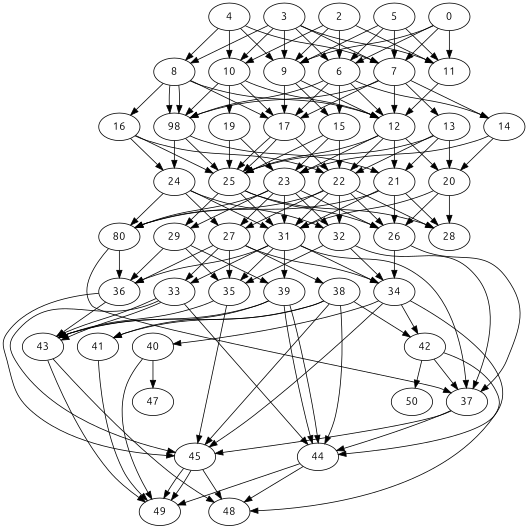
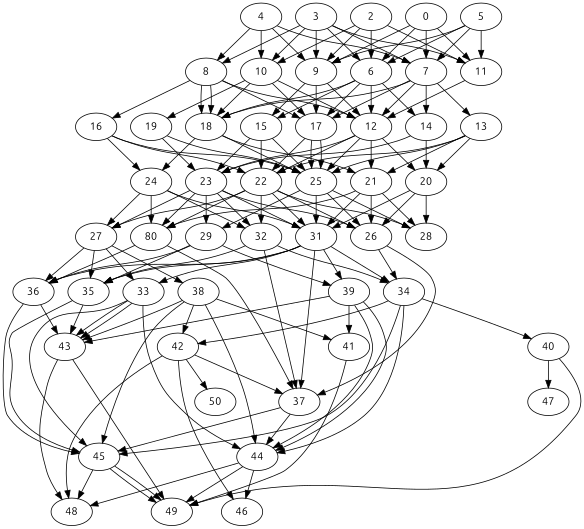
  digraph {
    fontname=Ubuntu
    node [alpha=0.06 fontname=Ubuntu]
    edge [fontname=Ubuntu]
    n1 [alpha=0.10 expect_size=30111744 label=0]
    6 [alpha=0.04 expect_size=9989120]
    7 [expect_size=44873728]
    9 [alpha=0.18 expect_size=12802048]
    11 [alpha=0.12 expect_size=8096768]
    12 [alpha=0.20 expect_size=31599616]
    14 [alpha=0.13 expect_size=24890368]
    15 [alpha=0.20 expect_size=18848768]
    17 [alpha=0.17 expect_size=38769664]
-   18 [alpha=0.03 expect_size=5449728 label=98]
+   18 [alpha=0.03 expect_size=5449728]
    13 [alpha=0.17 expect_size=22021120]
    20 [alpha=0.20 expect_size=21574656]
    21 [expect_size=29855744]
    22 [alpha=0.12 expect_size=10459136]
    23 [alpha=0.05 expect_size=10271744]
    25 [alpha=0.19 expect_size=33760256]
    24 [alpha=0.05 expect_size=50975744]
    2 [alpha=0.16 expect_size=5993472]
    10 [alpha=0.04 expect_size=43215872]
    19 [alpha=0.05 expect_size=26671104]
    3 [alpha=0.01 expect_size=21860352]
    8 [alpha=0.09 expect_size=44477440]
    16 [alpha=0.05 expect_size=29277184]
    4 [alpha=0.17 expect_size=22832128]
    5 [alpha=0.04 expect_size=36402176]
    26 [alpha=0.15 expect_size=32848896]
    28 [alpha=0.16 expect_size=37683200]
    31 [alpha=0.07 expect_size=8005632]
    n29 [alpha=0.17 expect_size=8473600 label=80]
    27 [alpha=0.07 expect_size=44267520]
    32 [alpha=0.08 expect_size=21032960]
    29 [alpha=0.09 expect_size=44754944]
    34 [alpha=0.12 expect_size=12071936]
    37 [alpha=0.13 expect_size=9207808]
    33 [alpha=0.16 expect_size=48306176]
    35 [alpha=0.14 expect_size=24292352]
    36 [expect_size=21755904]
    39 [alpha=0.15 expect_size=17838080]
    38 [alpha=0.20 expect_size=26280960]
    44 [alpha=0.20 expect_size=10253312]
    45 [alpha=0.09 expect_size=38895616]
    40 [alpha=0.18 expect_size=38625280]
    42 [expect_size=48734208]
    43 [alpha=0.03 expect_size=20082688]
    41 [alpha=0.11 expect_size=32243712]
    49 [alpha=0.05 expect_size=22694912]
    48 [alpha=0.17 expect_size=23867392]
+   46 [alpha=0.09 expect_size=25242624]
    47 [expect_size=40513536]
    50 [alpha=0.14 expect_size=11240448]
    n1 -> 6
    n1 -> 7
    n1 -> 9
    n1 -> 11
    6 -> 12
    6 -> 14
    6 -> 15
    6 -> 17
    6 -> 18
    7 -> 12
    7 -> 14
    7 -> 17
    7 -> 18
    7 -> 13
    9 -> 12
    9 -> 15
    9 -> 17
    11 -> 12
    12 -> 20
    12 -> 21
    12 -> 22
    12 -> 23
    12 -> 25
    14 -> 20
    14 -> 23
    15 -> 22
    15 -> 23
    15 -> 25
    17 -> 22
    17 -> 25
    17 -> 25
    18 -> 21
    18 -> 25
    18 -> 24
    13 -> 20
    13 -> 21
    13 -> 22
    13 -> 25
    20 -> 26
    20 -> 28
    20 -> 31
    21 -> 26
    21 -> 28
    21 -> 31
    21 -> n29
    22 -> 26
    22 -> 28
    22 -> 31
    22 -> n29
    22 -> 27
    22 -> 32
    23 -> 26
    23 -> 31
    23 -> n29
    23 -> 27
    23 -> 32
    23 -> 29
    25 -> 26
    25 -> 28
    25 -> 31
    25 -> 29
    24 -> 31
    24 -> n29
    24 -> 27
    24 -> 32
    2 -> 6
    2 -> 9
    2 -> 11
    2 -> 10
    10 -> 12
    10 -> 17
    10 -> 18
    10 -> 19
    19 -> 23
    19 -> 25
    3 -> 6
    3 -> 7
    3 -> 9
    3 -> 11
    3 -> 10
    3 -> 8
    8 -> 12
    8 -> 17
    8 -> 18
    8 -> 18
    8 -> 16
    16 -> 22
    16 -> 25
    16 -> 24
    4 -> 7
    4 -> 9
    4 -> 10
    4 -> 8
    5 -> 6
    5 -> 7
    5 -> 9
    5 -> 11
    26 -> 34
    26 -> 37
    31 -> 34
    31 -> 37
    31 -> 33
    31 -> 35
    31 -> 36
    31 -> 39
    n29 -> 37
    n29 -> 36
-   27 -> 34
    27 -> 33
    27 -> 35
    27 -> 36
    27 -> 38
    32 -> 34
    32 -> 37
    32 -> 35
    29 -> 35
    29 -> 36
    29 -> 39
    34 -> 44
    34 -> 45
    34 -> 40
    34 -> 42
    37 -> 44
    37 -> 45
    33 -> 44
    33 -> 45
    33 -> 43
    33 -> 43
    35 -> 45
    35 -> 43
    36 -> 45
    36 -> 43
    39 -> 44
    39 -> 44
    39 -> 43
    39 -> 41
    38 -> 44
    38 -> 45
    38 -> 42
    38 -> 43
    38 -> 41
    44 -> 49
    44 -> 48
+   44 -> 46
    45 -> 49
    45 -> 49
    45 -> 48
    40 -> 49
    40 -> 47
    42 -> 37
    42 -> 48
+   42 -> 46
    42 -> 50
    43 -> 49
    43 -> 48
    41 -> 49
  }
